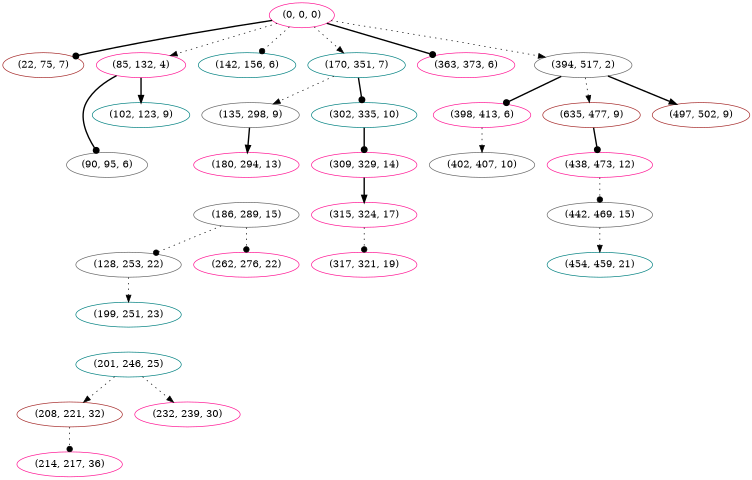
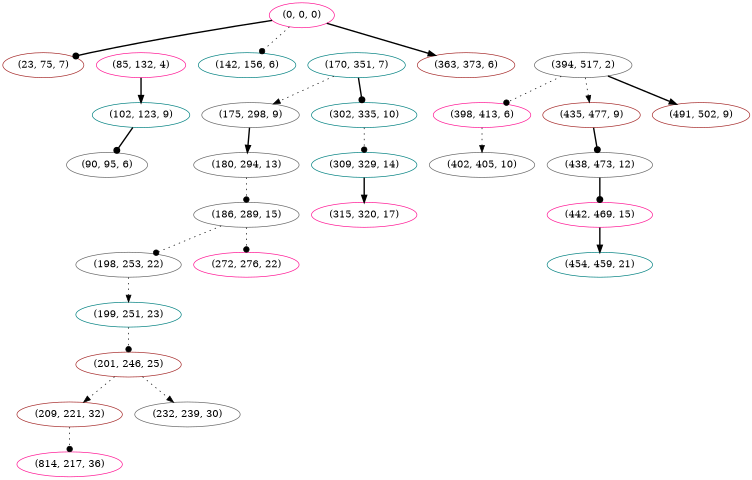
  digraph {
    node [color=deeppink]
    edge [arrowhead=dot style=dotted]
    "(0, 0, 0)"
-   "(23, 75, 7)" [color=brown label="(22, 75, 7)"]
+   "(23, 75, 7)" [color=brown]
    "(85, 132, 4)"
    "(142, 156, 6)" [color=teal]
    "(170, 351, 7)" [color=teal]
-   "(363, 373, 6)"
+   "(363, 373, 6)" [color=brown]
    "(394, 517, 2)" [color=gray40]
    "(90, 95, 6)" [color=gray40]
    "(102, 123, 9)" [color=teal]
-   "(175, 298, 9)" [color=gray40 label="(135, 298, 9)"]
+   "(175, 298, 9)" [color=gray40]
    "(302, 335, 10)" [color=teal]
    "(398, 413, 6)"
-   "(435, 477, 9)" [color=brown label="(635, 477, 9)"]
-   "(491, 502, 9)" [color=brown label="(497, 502, 9)"]
-   "(180, 294, 13)"
-   "(309, 329, 14)"
+   "(435, 477, 9)" [color=brown]
+   "(491, 502, 9)" [color=brown]
+   "(180, 294, 13)" [color=gray40]
+   "(309, 329, 14)" [color=teal]
    "(186, 289, 15)" [color=gray40]
-   "(198, 253, 22)" [color=gray40 label="(128, 253, 22)"]
-   "(272, 276, 22)" [label="(262, 276, 22)"]
+   "(198, 253, 22)" [color=gray40]
+   "(272, 276, 22)"
    "(199, 251, 23)" [color=teal]
-   "(201, 246, 25)" [color=teal]
-   "(209, 221, 32)" [color=brown label="(208, 221, 32)"]
-   "(232, 239, 30)"
-   "(214, 217, 36)"
-   "(315, 324, 17)"
-   "(317, 321, 19)"
-   "(402, 407, 10)" [color=gray40]
-   "(438, 473, 12)"
-   "(442, 469, 15)" [color=gray40]
+   "(201, 246, 25)" [color=brown]
+   "(209, 221, 32)" [color=brown]
+   "(232, 239, 30)" [color=gray40]
+   "(214, 217, 36)" [label="(814, 217, 36)"]
+   "(315, 324, 17)" [label="(315, 320, 17)"]
+   "(402, 407, 10)" [color=gray40 label="(402, 405, 10)"]
+   "(438, 473, 12)" [color=gray40]
+   "(442, 469, 15)"
    "(454, 459, 21)" [color=teal]
    "(0, 0, 0)" -> "(23, 75, 7)" [style=bold]
-   "(0, 0, 0)" -> "(85, 132, 4)" [arrowhead=normal]
    "(0, 0, 0)" -> "(142, 156, 6)"
-   "(0, 0, 0)" -> "(170, 351, 7)" [arrowhead=normal]
-   "(0, 0, 0)" -> "(363, 373, 6)" [style=bold]
-   "(0, 0, 0)" -> "(394, 517, 2)" [arrowhead=normal]
-   "(85, 132, 4)" -> "(90, 95, 6)" [style=bold]
+   "(0, 0, 0)" -> "(363, 373, 6)" [arrowhead=normal style=bold]
+   "(102, 123, 9)" -> "(90, 95, 6)" [style=bold]
    "(85, 132, 4)" -> "(102, 123, 9)" [arrowhead=normal style=bold]
    "(170, 351, 7)" -> "(175, 298, 9)" [arrowhead=normal]
    "(170, 351, 7)" -> "(302, 335, 10)" [style=bold]
-   "(394, 517, 2)" -> "(398, 413, 6)" [style=bold]
+   "(394, 517, 2)" -> "(398, 413, 6)"
    "(394, 517, 2)" -> "(435, 477, 9)" [arrowhead=normal]
    "(394, 517, 2)" -> "(491, 502, 9)" [arrowhead=normal style=bold]
    "(175, 298, 9)" -> "(180, 294, 13)" [arrowhead=normal style=bold]
-   "(302, 335, 10)" -> "(309, 329, 14)" [style=bold]
+   "(302, 335, 10)" -> "(309, 329, 14)"
    "(398, 413, 6)" -> "(402, 407, 10)" [arrowhead=normal]
    "(435, 477, 9)" -> "(438, 473, 12)" [style=bold]
+   "(180, 294, 13)" -> "(186, 289, 15)"
    "(309, 329, 14)" -> "(315, 324, 17)" [arrowhead=normal style=bold]
    "(186, 289, 15)" -> "(198, 253, 22)"
    "(186, 289, 15)" -> "(272, 276, 22)"
    "(198, 253, 22)" -> "(199, 251, 23)" [arrowhead=normal]
+   "(199, 251, 23)" -> "(201, 246, 25)"
    "(201, 246, 25)" -> "(209, 221, 32)" [arrowhead=normal]
    "(201, 246, 25)" -> "(232, 239, 30)" [arrowhead=normal]
    "(209, 221, 32)" -> "(214, 217, 36)"
-   "(315, 324, 17)" -> "(317, 321, 19)"
-   "(438, 473, 12)" -> "(442, 469, 15)"
-   "(442, 469, 15)" -> "(454, 459, 21)" [arrowhead=normal]
+   "(438, 473, 12)" -> "(442, 469, 15)" [style=bold]
+   "(442, 469, 15)" -> "(454, 459, 21)" [arrowhead=normal style=bold]
  }
